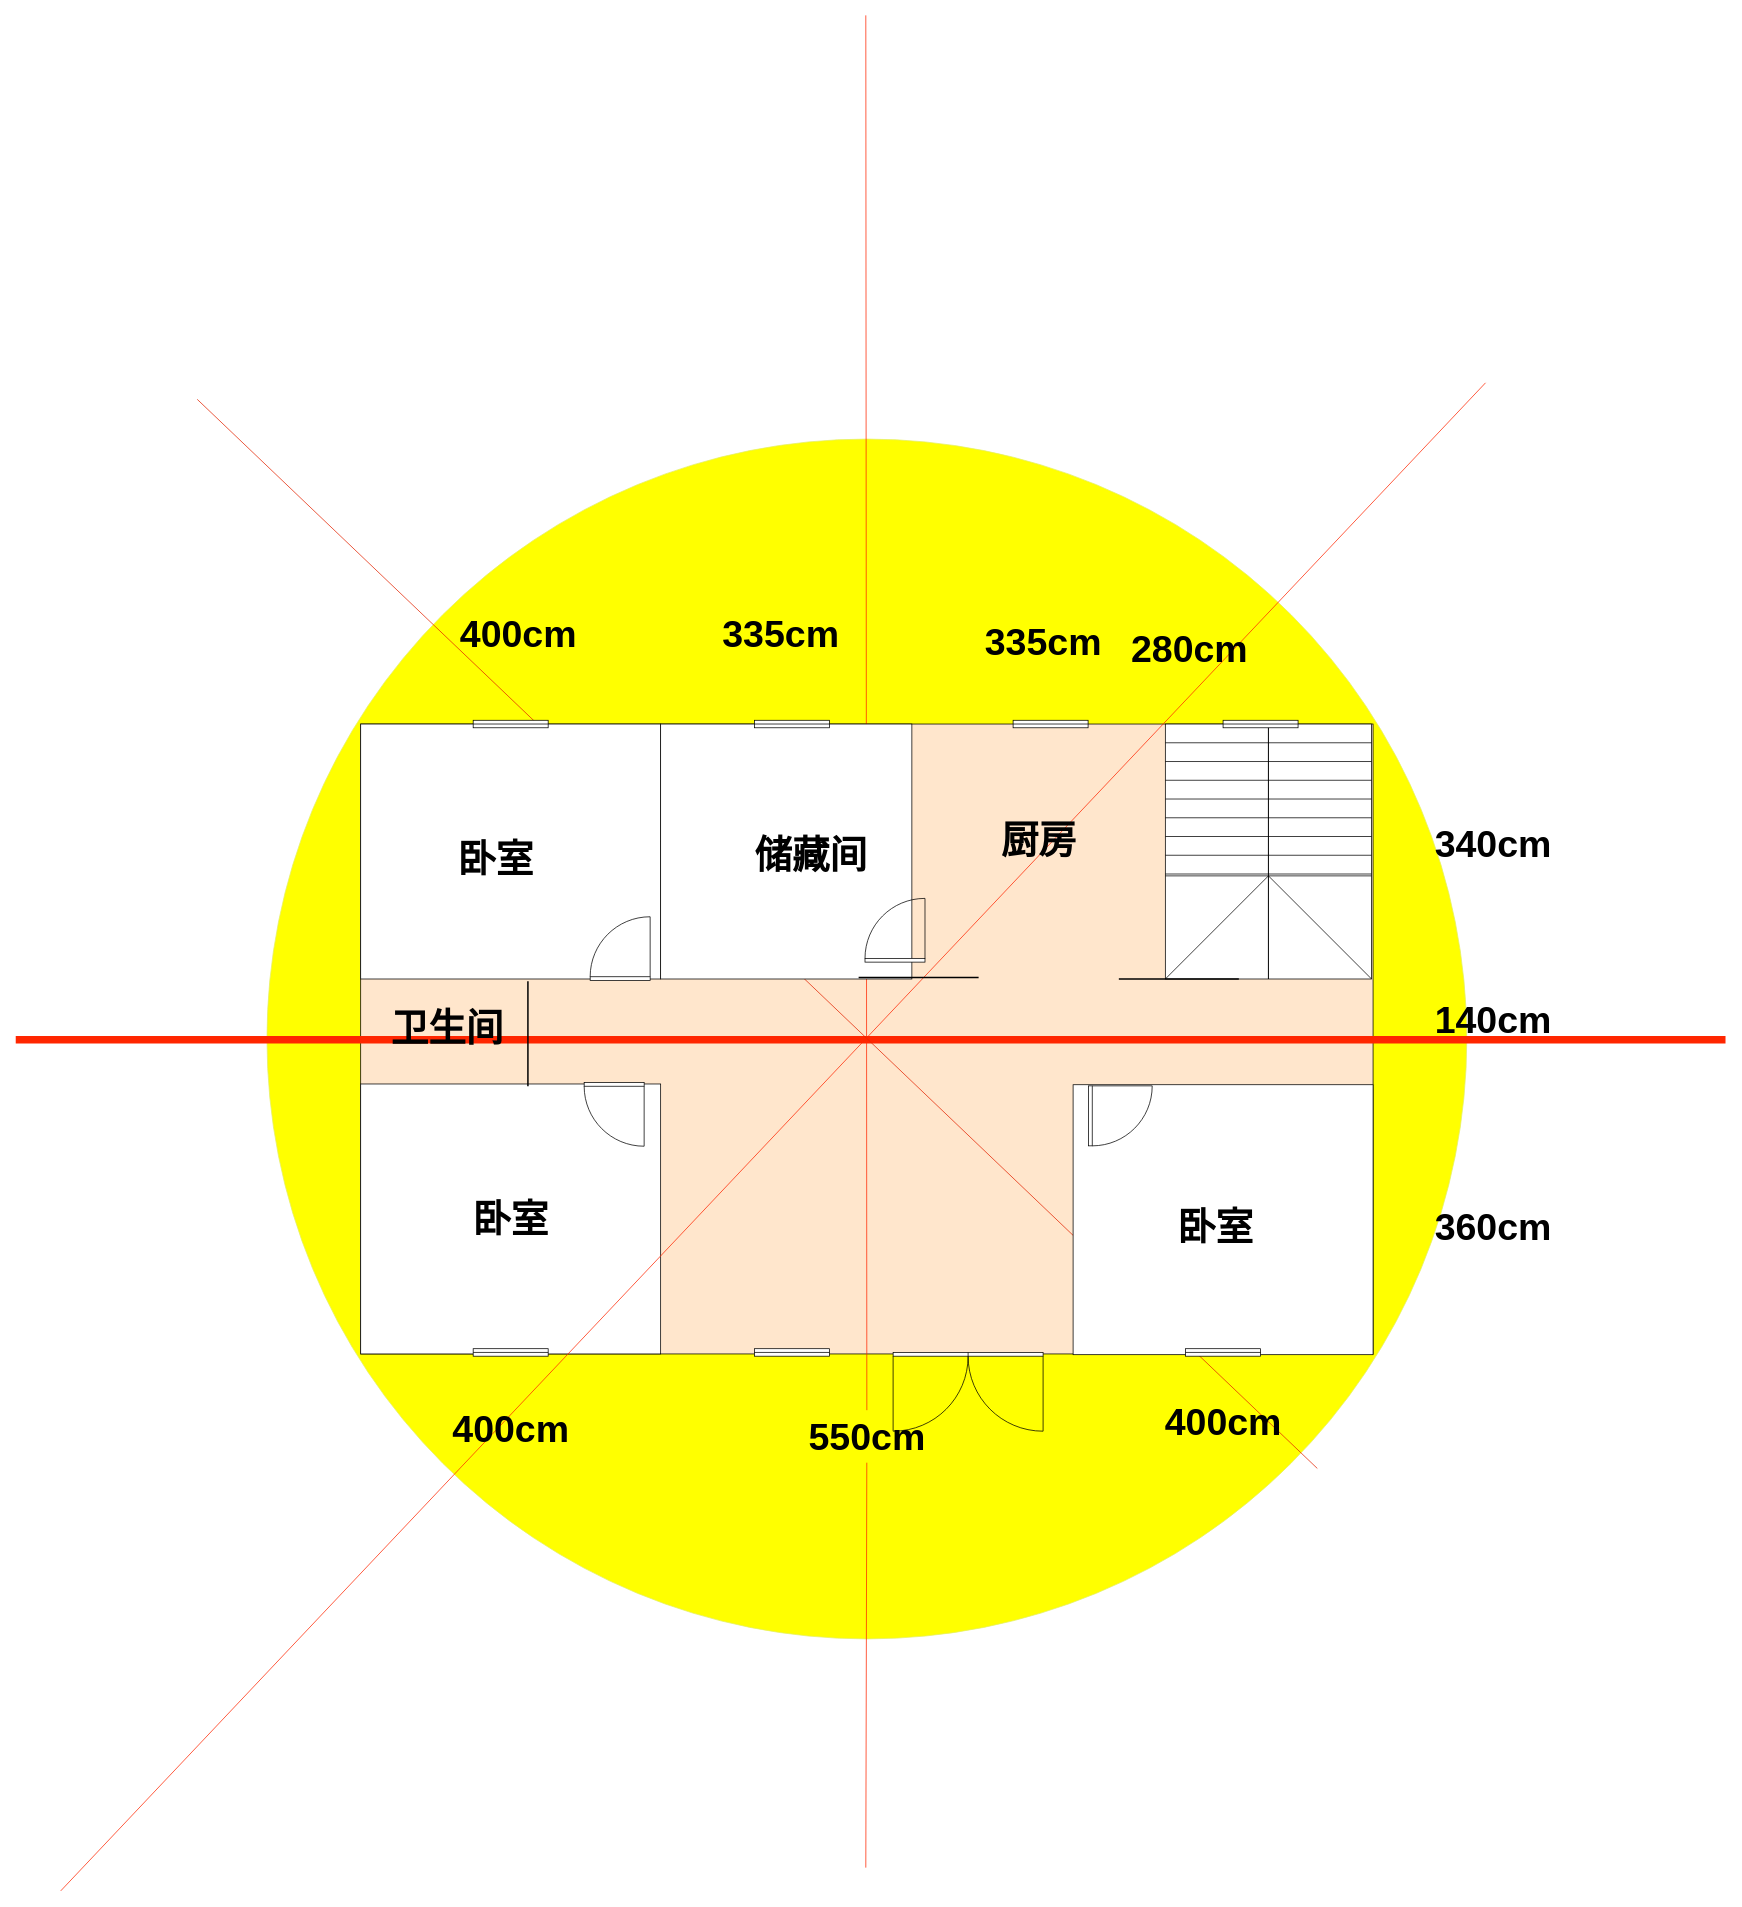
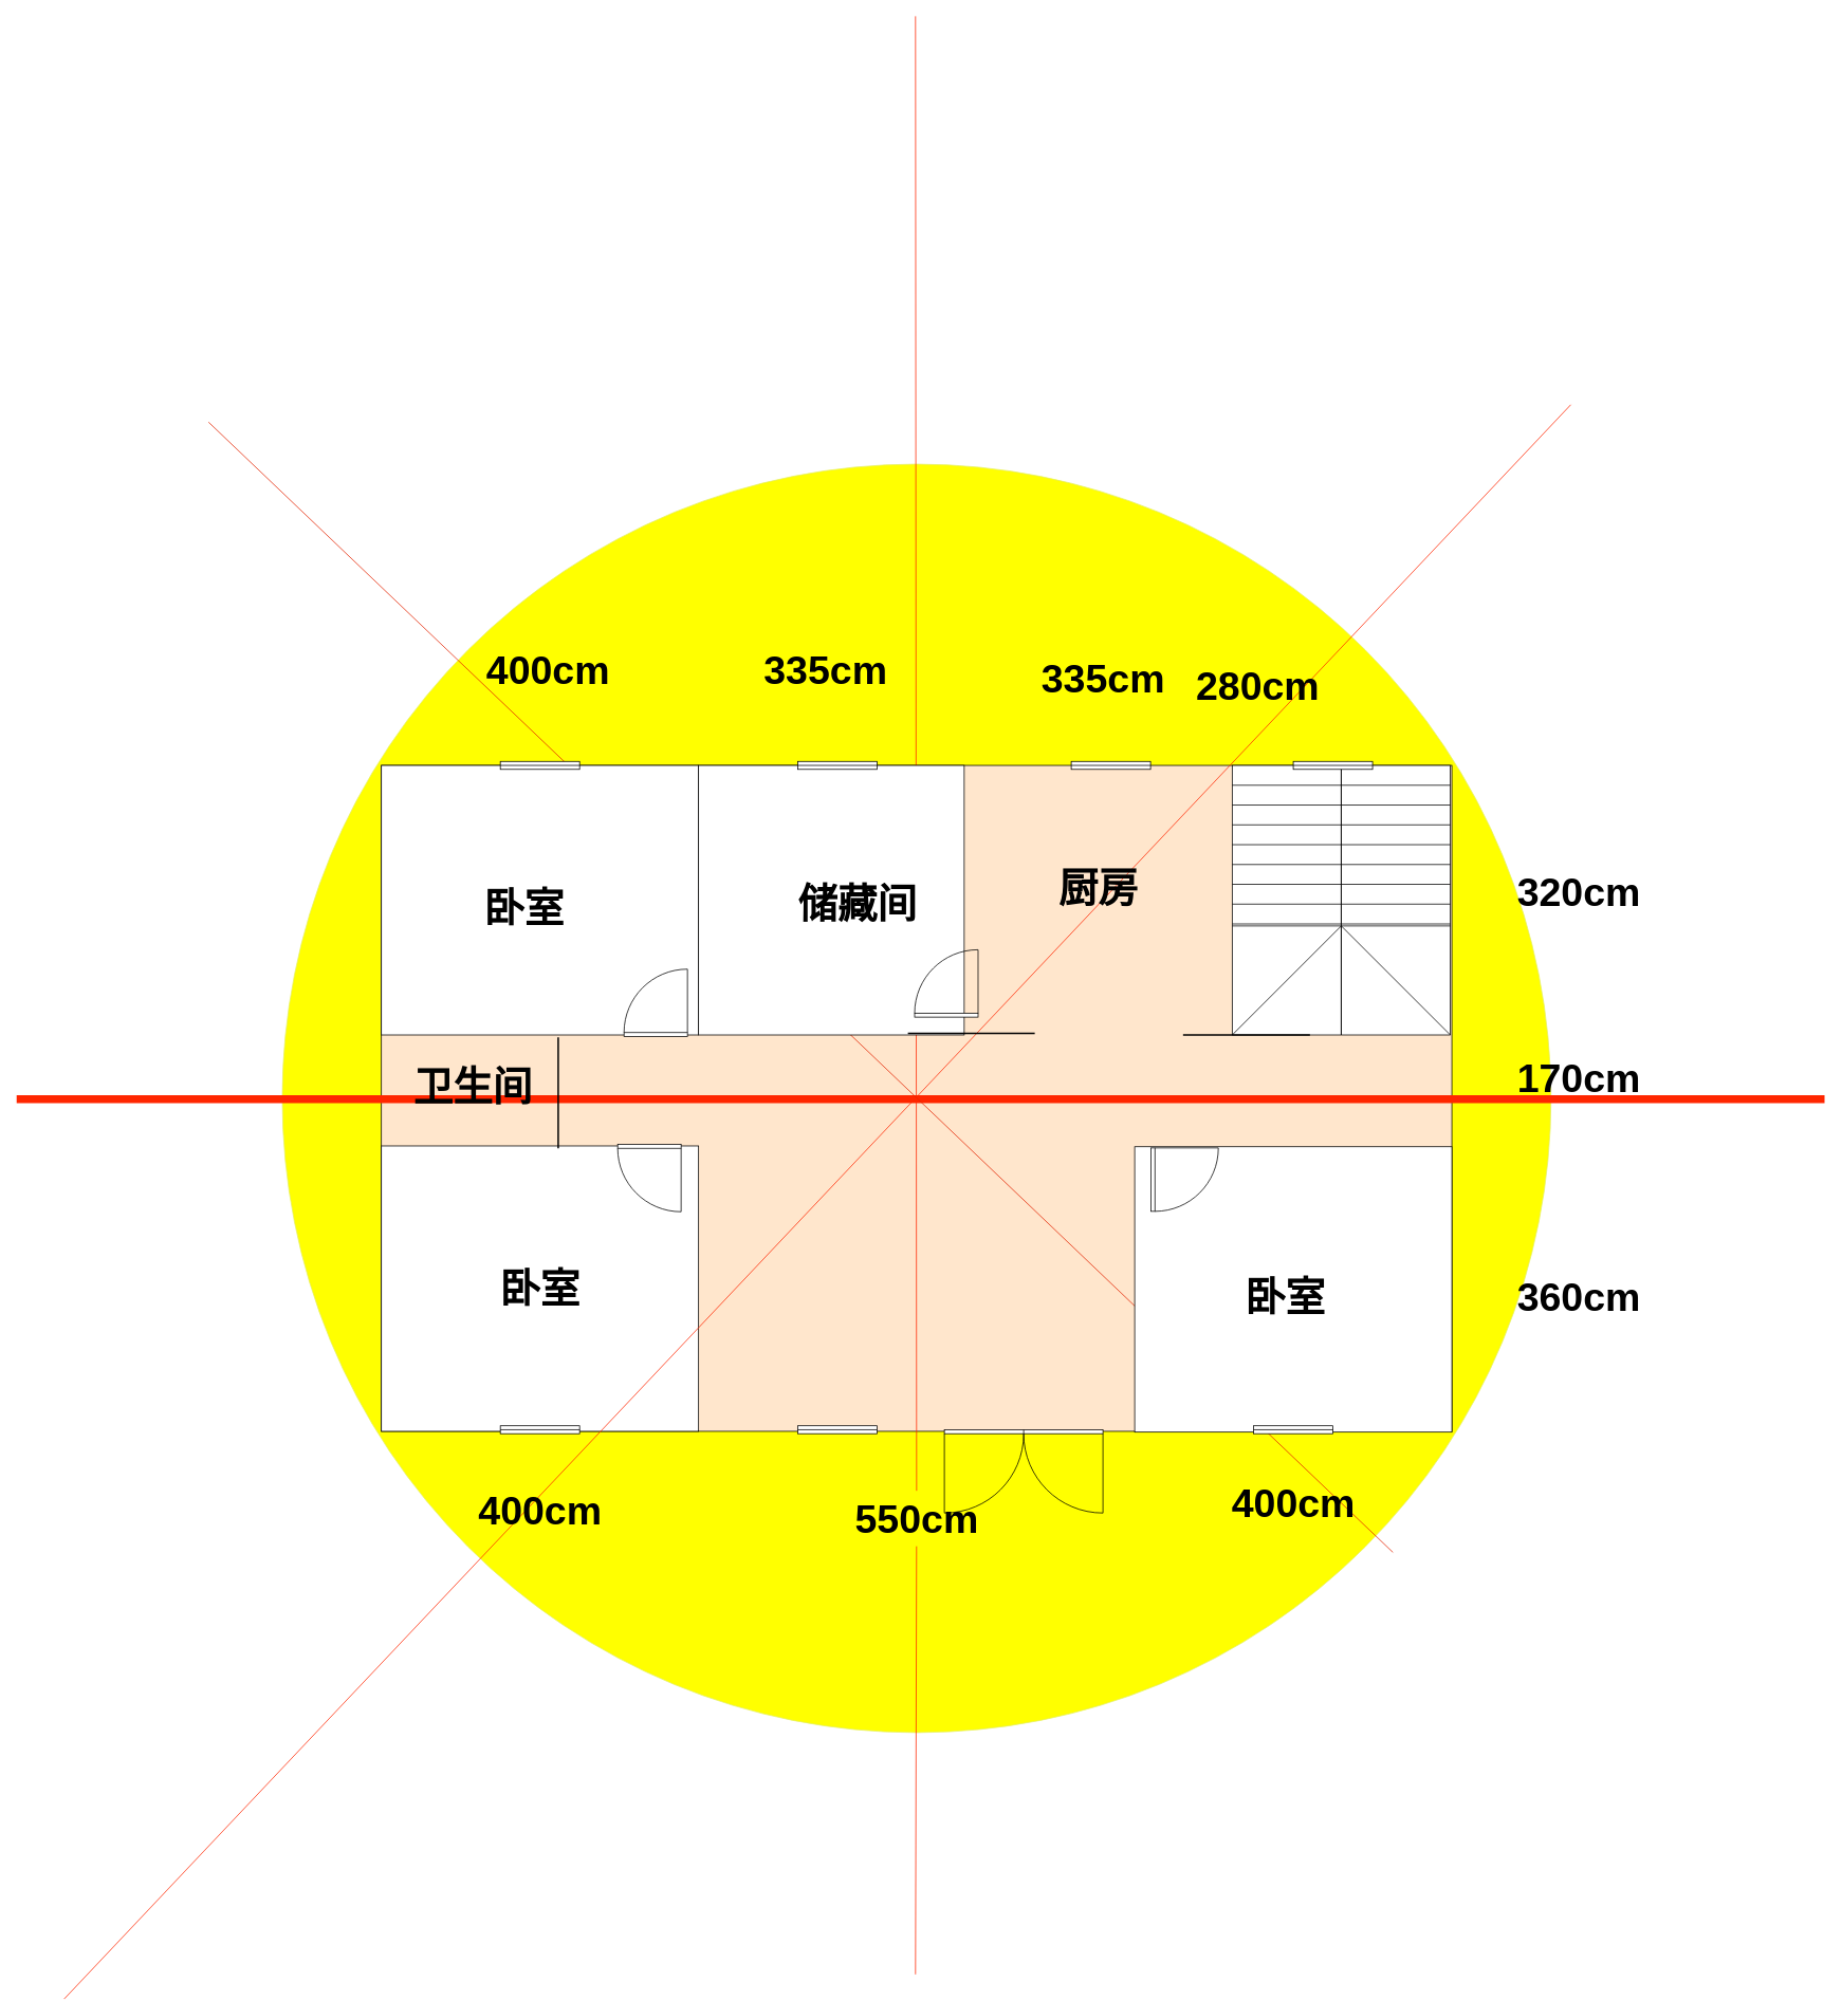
  <mxCell id="0" value="" />
  <mxCell id="1" parent="0" />
  <mxCell id="2" value="" style="ellipse;whiteSpace=wrap;html=1;aspect=fixed;strokeColor=#e4ef65;fillColor=#FFFF00;" parent="1" vertex="1"><mxGeometry x="355" y="585" width="1600" height="1600" as="geometry" /></mxCell>
  <mxCell id="3" value="" style="rounded=0;whiteSpace=wrap;html=1;fillColor=#ffe6cc;strokeColor=#000000;" parent="1" vertex="1"><mxGeometry x="480" y="965" width="1350" height="840" as="geometry" /></mxCell>
  <mxCell id="4" value="" style="endArrow=none;html=1;rounded=0;strokeColor=#ff2600;" parent="1" source="38" edge="1"><mxGeometry width="50" height="50" relative="1" as="geometry"><mxPoint x="1153.57" y="2490" as="sourcePoint" /><mxPoint x="1153.57" y="20" as="targetPoint" /></mxGeometry></mxCell>
  <mxCell id="5" value="" style="line;strokeWidth=10;html=1;fillColor=#0433ff;strokeColor=#ff2600;" parent="1" vertex="1"><mxGeometry x="20" y="1381" width="2280" height="10" as="geometry" /></mxCell>
  <mxCell id="6" value="" style="endArrow=none;html=1;rounded=0;exitX=1;exitY=1;exitDx=0;exitDy=0;strokeColor=#e32400;" parent="1" edge="1"><mxGeometry width="50" height="50" relative="1" as="geometry"><mxPoint x="1755.685" y="1957.685" as="sourcePoint" /><mxPoint x="262" y="532" as="targetPoint" /></mxGeometry></mxCell>
  <mxCell id="7" value="" style="rounded=0;whiteSpace=wrap;html=1;" parent="1" vertex="1"><mxGeometry x="480" y="1445" width="400" height="360" as="geometry" /></mxCell>
  <mxCell id="8" value="" style="rounded=0;whiteSpace=wrap;html=1;" parent="1" vertex="1"><mxGeometry x="1430" y="1446" width="400" height="360" as="geometry" /></mxCell>
  <mxCell id="9" value="" style="rounded=0;whiteSpace=wrap;html=1;" parent="1" vertex="1"><mxGeometry x="480" y="965" width="400" height="340" as="geometry" /></mxCell>
  <mxCell id="10" value="" style="rounded=0;whiteSpace=wrap;html=1;" parent="1" vertex="1"><mxGeometry x="880" y="965" width="335" height="340" as="geometry" /></mxCell>
  <mxCell id="11" value="" style="verticalLabelPosition=bottom;html=1;verticalAlign=top;align=center;shape=mxgraph.floorplan.stairsRest;direction=south;" parent="1" vertex="1"><mxGeometry x="1553" y="965" width="275" height="340" as="geometry" /></mxCell>
  <mxCell id="12" value="" style="endArrow=none;html=1;rounded=0;strokeColor=#ff2600;" parent="1" edge="1"><mxGeometry width="50" height="50" relative="1" as="geometry"><mxPoint x="80" y="2521" as="sourcePoint" /><mxPoint x="1980" y="510" as="targetPoint" /></mxGeometry></mxCell>
  <mxCell id="13" value="" style="line;strokeWidth=2;html=1;" parent="1" vertex="1"><mxGeometry x="1144" y="1298" width="160" height="10" as="geometry" /></mxCell>
  <mxCell id="14" value="" style="line;strokeWidth=2;html=1;" parent="1" vertex="1"><mxGeometry x="1491" y="1300" width="160" height="10" as="geometry" /></mxCell>
  <mxCell id="15" value="" style="verticalLabelPosition=bottom;html=1;verticalAlign=top;align=center;shape=mxgraph.floorplan.doorRight;aspect=fixed;" parent="1" vertex="1"><mxGeometry x="778" y="1443" width="80" height="85" as="geometry" /></mxCell>
  <mxCell id="16" value="" style="verticalLabelPosition=bottom;html=1;verticalAlign=top;align=center;shape=mxgraph.floorplan.doorRight;aspect=fixed;direction=north;" parent="1" vertex="1"><mxGeometry x="1450.5" y="1447.5" width="85" height="80" as="geometry" /></mxCell>
  <mxCell id="17" value="" style="verticalLabelPosition=bottom;html=1;verticalAlign=top;align=center;shape=mxgraph.floorplan.doorLeft;aspect=fixed;direction=west;" parent="1" vertex="1"><mxGeometry x="786" y="1222" width="80" height="85" as="geometry" /></mxCell>
  <mxCell id="18" value="" style="verticalLabelPosition=bottom;html=1;verticalAlign=top;align=center;shape=mxgraph.floorplan.doorLeft;aspect=fixed;direction=west;" parent="1" vertex="1"><mxGeometry x="1152.5" y="1197.5" width="80" height="85" as="geometry" /></mxCell>
  <mxCell id="19" value="" style="verticalLabelPosition=bottom;html=1;verticalAlign=top;align=center;shape=mxgraph.floorplan.doorDouble;aspect=fixed;" parent="1" vertex="1"><mxGeometry x="1190" y="1803" width="200" height="106.25" as="geometry" /></mxCell>
  <mxCell id="20" value="" style="verticalLabelPosition=bottom;html=1;verticalAlign=top;align=center;shape=mxgraph.floorplan.window;" parent="1" vertex="1"><mxGeometry x="630" y="960" width="100" height="10" as="geometry" /></mxCell>
  <mxCell id="21" value="" style="verticalLabelPosition=bottom;html=1;verticalAlign=top;align=center;shape=mxgraph.floorplan.window;" parent="1" vertex="1"><mxGeometry x="630" y="1798" width="100" height="10" as="geometry" /></mxCell>
  <mxCell id="22" value="" style="verticalLabelPosition=bottom;html=1;verticalAlign=top;align=center;shape=mxgraph.floorplan.window;" parent="1" vertex="1"><mxGeometry x="1005" y="960" width="100" height="10" as="geometry" /></mxCell>
  <mxCell id="23" value="" style="verticalLabelPosition=bottom;html=1;verticalAlign=top;align=center;shape=mxgraph.floorplan.window;" parent="1" vertex="1"><mxGeometry x="1350" y="960" width="100" height="10" as="geometry" /></mxCell>
  <mxCell id="24" value="" style="verticalLabelPosition=bottom;html=1;verticalAlign=top;align=center;shape=mxgraph.floorplan.window;" parent="1" vertex="1"><mxGeometry x="1630" y="960" width="100" height="10" as="geometry" /></mxCell>
  <mxCell id="25" value="" style="verticalLabelPosition=bottom;html=1;verticalAlign=top;align=center;shape=mxgraph.floorplan.window;" parent="1" vertex="1"><mxGeometry x="1580" y="1798" width="100" height="10" as="geometry" /></mxCell>
  <mxCell id="26" value="" style="verticalLabelPosition=bottom;html=1;verticalAlign=top;align=center;shape=mxgraph.floorplan.window;" parent="1" vertex="1"><mxGeometry x="1005" y="1798" width="100" height="10" as="geometry" /></mxCell>
  <mxCell id="27" value="" style="line;strokeWidth=2;direction=south;html=1;" parent="1" vertex="1"><mxGeometry x="693" y="1308" width="20" height="140" as="geometry" /></mxCell>
- <mxCell id="28" value="&lt;div&gt;&lt;span style=&quot;font-size: 50px;&quot;&gt;&lt;b&gt;340cm&lt;/b&gt;&lt;/span&gt;&lt;/div&gt;" style="text;html=1;align=center;verticalAlign=middle;resizable=0;points=[];autosize=1;strokeColor=none;fillColor=none;" parent="1" vertex="1"><mxGeometry x="1900" y="1090" width="180" height="70" as="geometry" /></mxCell>
- <mxCell id="29" value="&lt;div&gt;&lt;span style=&quot;font-size: 50px;&quot;&gt;&lt;b&gt;140cm&lt;/b&gt;&lt;/span&gt;&lt;/div&gt;" style="text;html=1;align=center;verticalAlign=middle;resizable=0;points=[];autosize=1;strokeColor=none;fillColor=none;" parent="1" vertex="1"><mxGeometry x="1900" y="1325" width="180" height="70" as="geometry" /></mxCell>
+ <mxCell id="28" value="&lt;div&gt;&lt;span style=&quot;font-size: 50px;&quot;&gt;&lt;b&gt;320cm&lt;/b&gt;&lt;/span&gt;&lt;/div&gt;" style="text;html=1;align=center;verticalAlign=middle;resizable=0;points=[];autosize=1;strokeColor=none;fillColor=none;" parent="1" vertex="1"><mxGeometry x="1900" y="1090" width="180" height="70" as="geometry" /></mxCell>
+ <mxCell id="29" value="&lt;div&gt;&lt;span style=&quot;font-size: 50px;&quot;&gt;&lt;b&gt;170cm&lt;/b&gt;&lt;/span&gt;&lt;/div&gt;" style="text;html=1;align=center;verticalAlign=middle;resizable=0;points=[];autosize=1;strokeColor=none;fillColor=none;" parent="1" vertex="1"><mxGeometry x="1900" y="1325" width="180" height="70" as="geometry" /></mxCell>
  <mxCell id="30" value="&lt;div&gt;&lt;span style=&quot;font-size: 50px;&quot;&gt;&lt;b&gt;360cm&lt;/b&gt;&lt;/span&gt;&lt;/div&gt;" style="text;html=1;align=center;verticalAlign=middle;resizable=0;points=[];autosize=1;strokeColor=none;fillColor=none;" parent="1" vertex="1"><mxGeometry x="1900" y="1600" width="180" height="70" as="geometry" /></mxCell>
  <mxCell id="31" value="&lt;div&gt;&lt;span style=&quot;font-size: 50px;&quot;&gt;&lt;b&gt;400cm&lt;/b&gt;&lt;/span&gt;&lt;/div&gt;" style="text;html=1;align=center;verticalAlign=middle;resizable=0;points=[];autosize=1;strokeColor=none;fillColor=none;" parent="1" vertex="1"><mxGeometry x="1540" y="1860" width="180" height="70" as="geometry" /></mxCell>
  <mxCell id="32" value="&lt;div&gt;&lt;span style=&quot;font-size: 50px;&quot;&gt;&lt;b&gt;400cm&lt;/b&gt;&lt;/span&gt;&lt;/div&gt;" style="text;html=1;align=center;verticalAlign=middle;resizable=0;points=[];autosize=1;strokeColor=none;fillColor=none;" parent="1" vertex="1"><mxGeometry x="590" y="1870" width="180" height="70" as="geometry" /></mxCell>
  <mxCell id="33" value="&lt;div&gt;&lt;span style=&quot;font-size: 50px;&quot;&gt;&lt;b&gt;400cm&lt;/b&gt;&lt;/span&gt;&lt;/div&gt;" style="text;html=1;align=center;verticalAlign=middle;resizable=0;points=[];autosize=1;strokeColor=none;fillColor=none;" parent="1" vertex="1"><mxGeometry x="600" y="810" width="180" height="70" as="geometry" /></mxCell>
  <mxCell id="34" value="&lt;div&gt;&lt;span style=&quot;font-size: 50px;&quot;&gt;&lt;b&gt;335cm&lt;/b&gt;&lt;/span&gt;&lt;/div&gt;" style="text;html=1;align=center;verticalAlign=middle;resizable=0;points=[];autosize=1;strokeColor=none;fillColor=none;" parent="1" vertex="1"><mxGeometry x="950" y="810" width="180" height="70" as="geometry" /></mxCell>
  <mxCell id="35" value="&lt;div&gt;&lt;span style=&quot;font-size: 50px;&quot;&gt;&lt;b&gt;335cm&lt;/b&gt;&lt;/span&gt;&lt;/div&gt;" style="text;html=1;align=center;verticalAlign=middle;resizable=0;points=[];autosize=1;strokeColor=none;fillColor=none;" parent="1" vertex="1"><mxGeometry x="1300" y="820" width="180" height="70" as="geometry" /></mxCell>
  <mxCell id="36" value="&lt;div&gt;&lt;span style=&quot;font-size: 50px;&quot;&gt;&lt;b&gt;280cm&lt;/b&gt;&lt;/span&gt;&lt;/div&gt;" style="text;html=1;align=center;verticalAlign=middle;resizable=0;points=[];autosize=1;strokeColor=none;fillColor=none;" parent="1" vertex="1"><mxGeometry x="1495" y="830" width="180" height="70" as="geometry" /></mxCell>
  <mxCell id="37" value="" style="endArrow=none;html=1;rounded=0;strokeColor=#ff2600;" parent="1" target="38" edge="1"><mxGeometry width="50" height="50" relative="1" as="geometry"><mxPoint x="1153.57" y="2490" as="sourcePoint" /><mxPoint x="1153.57" y="20" as="targetPoint" /></mxGeometry></mxCell>
  <mxCell id="38" value="&lt;div&gt;&lt;span style=&quot;font-size: 50px;&quot;&gt;&lt;b&gt;550cm&lt;/b&gt;&lt;/span&gt;&lt;/div&gt;" style="text;html=1;align=center;verticalAlign=middle;resizable=0;points=[];autosize=1;strokeColor=none;fillColor=none;" parent="1" vertex="1"><mxGeometry x="1065" y="1880" width="180" height="70" as="geometry" /></mxCell>
  <mxCell id="39" value="&lt;span style=&quot;font-size: 50px;&quot;&gt;&lt;b&gt;卧室&lt;/b&gt;&lt;/span&gt;" style="text;html=1;align=center;verticalAlign=middle;resizable=0;points=[];autosize=1;strokeColor=none;fillColor=none;" parent="1" vertex="1"><mxGeometry x="1560" y="1600" width="120" height="70" as="geometry" /></mxCell>
  <mxCell id="40" value="&lt;span style=&quot;font-size: 50px;&quot;&gt;&lt;b&gt;卧室&lt;/b&gt;&lt;/span&gt;" style="text;html=1;align=center;verticalAlign=middle;resizable=0;points=[];autosize=1;strokeColor=none;fillColor=none;" parent="1" vertex="1"><mxGeometry x="620" y="1590" width="120" height="70" as="geometry" /></mxCell>
  <mxCell id="41" value="&lt;span style=&quot;font-size: 50px;&quot;&gt;&lt;b&gt;卧室&lt;/b&gt;&lt;/span&gt;" style="text;html=1;align=center;verticalAlign=middle;resizable=0;points=[];autosize=1;strokeColor=none;fillColor=none;" parent="1" vertex="1"><mxGeometry x="600" y="1110" width="120" height="70" as="geometry" /></mxCell>
  <mxCell id="42" value="&lt;span style=&quot;font-size: 50px;&quot;&gt;&lt;b&gt;储藏间&lt;/b&gt;&lt;/span&gt;" style="text;html=1;align=center;verticalAlign=middle;resizable=0;points=[];autosize=1;strokeColor=none;fillColor=none;" parent="1" vertex="1"><mxGeometry x="995" y="1105" width="170" height="70" as="geometry" /></mxCell>
  <mxCell id="43" value="&lt;span style=&quot;font-size: 50px;&quot;&gt;&lt;b&gt;卫生间&lt;/b&gt;&lt;/span&gt;" style="text;html=1;align=center;verticalAlign=middle;resizable=0;points=[];autosize=1;strokeColor=none;fillColor=none;" parent="1" vertex="1"><mxGeometry x="510" y="1335" width="170" height="70" as="geometry" /></mxCell>
  <mxCell id="44" value="&lt;span style=&quot;font-size: 50px;&quot;&gt;&lt;b&gt;厨房&lt;/b&gt;&lt;/span&gt;" style="text;html=1;align=center;verticalAlign=middle;resizable=0;points=[];autosize=1;strokeColor=none;fillColor=none;" parent="1" vertex="1"><mxGeometry x="1324" y="1085" width="120" height="70" as="geometry" /></mxCell>
